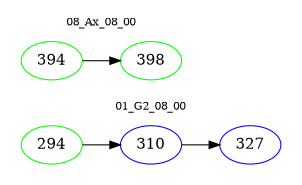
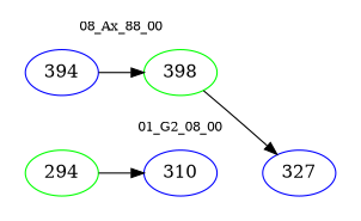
  digraph {
    fontname="DejaVu Serif"
    rankdir=LR
    node [color=blue fontname="DejaVu Serif"]
    edge [color=black fontname="DejaVu Serif"]
-   n1 [color=green label=394]
+   n1 [label=394]
    n2 [color=green label=398]
    n3 [label=310]
    n4 [color=green label=294]
    n5 [label=327]
    subgraph cluster_1 {
      color=white
      fontsize=10
-     label="08_Ax_08_00"
+     label="08_Ax_88_00"
      n1
      n2
    }
    subgraph cluster_2 {
      color=white
      fontsize=10
      label="01_G2_08_00"
      n3
      n4
      n5
    }
    n1 -> n2
-   n3 -> n5
+   n2 -> n5
    n4 -> n3
  }
